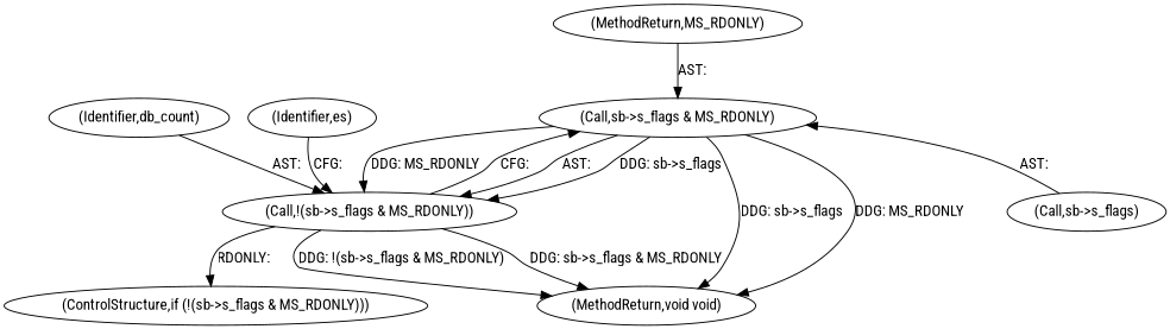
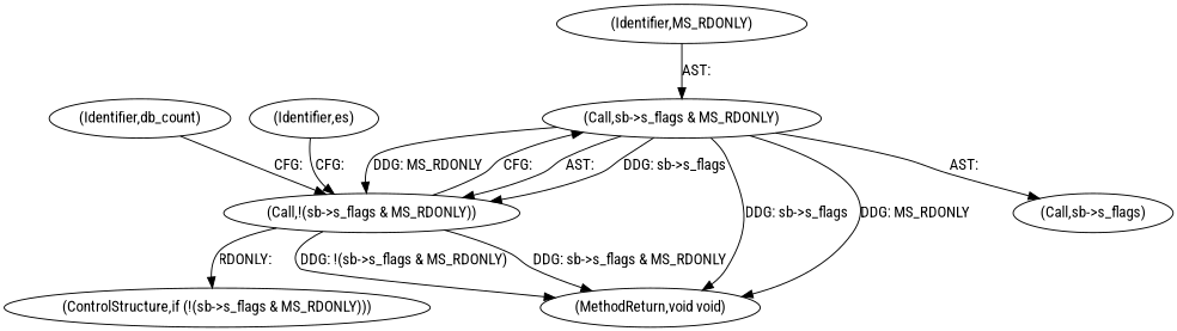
  digraph {
    fontname="Roboto Condensed"
    node [fontname="Roboto Condensed"]
    edge [fontname="Roboto Condensed"]
    n1 [label="(Call,sb->s_flags & MS_RDONLY)"]
    n2 [label="(Call,!(sb->s_flags & MS_RDONLY))"]
    n3 [label="(MethodReturn,void void)"]
    n4 [label="(ControlStructure,if (!(sb->s_flags & MS_RDONLY)))"]
-   n5 [label="(MethodReturn,MS_RDONLY)"]
+   n5 [label="(Identifier,MS_RDONLY)"]
    n6 [label="(Identifier,db_count)"]
    n7 [label="(Call,sb->s_flags)"]
    n8 [label="(Identifier,es)"]
    n1 -> n2 [label="AST: "]
    n1 -> n2 [label="DDG: sb->s_flags"]
    n1 -> n2 [label="DDG: MS_RDONLY"]
    n1 -> n3 [label="DDG: sb->s_flags"]
    n1 -> n3 [label="DDG: MS_RDONLY"]
    n2 -> n1 [label="CFG: "]
    n2 -> n3 [label="DDG: !(sb->s_flags & MS_RDONLY)"]
    n2 -> n3 [label="DDG: sb->s_flags & MS_RDONLY"]
    n2 -> n4 [label="RDONLY: "]
    n5 -> n1 [label="AST: "]
-   n6 -> n2 [label="AST: "]
-   n7 -> n1 [label="AST: "]
+   n6 -> n2 [label="CFG: "]
+   n1 -> n7 [label="AST: "]
    n8 -> n2 [label="CFG: "]
  }
